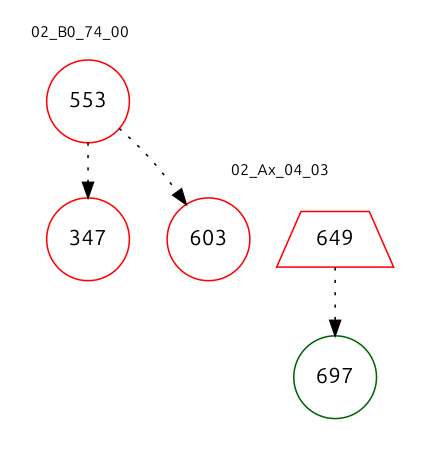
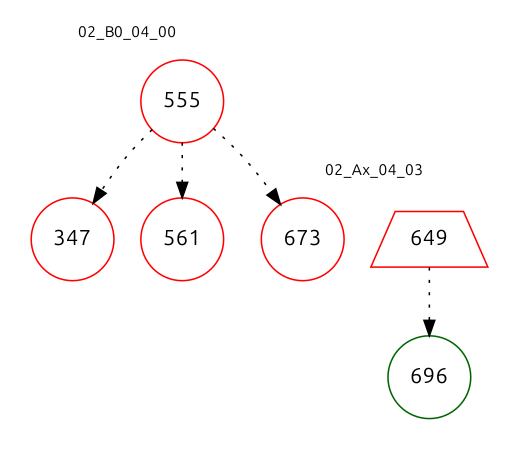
  digraph {
    fontname=Ubuntu
    node [color=red fontname=Ubuntu shape=circle]
    edge [color=black fontname=Ubuntu style=dotted]
    n1 [label=649 shape=trapezium]
-   n2 [color=darkgreen label=697]
-   n3 [label=603]
-   n4 [label=553]
+   n2 [color=darkgreen label=696]
+   n3 [label=673]
+   n4 [label=555]
    n5 [label=347]
+   n6 [label=561]
    subgraph cluster_1 {
      color=white
      fontsize=10
      label="02_Ax_04_03"
      n1
      n2
      n3
    }
    subgraph cluster_2 {
      color=white
      fontsize=10
-     label="02_B0_74_00"
+     label="02_B0_04_00"
      n4
      n5
+     n6
    }
    n1 -> n2
    n4 -> n3
    n4 -> n5
+   n4 -> n6
  }
